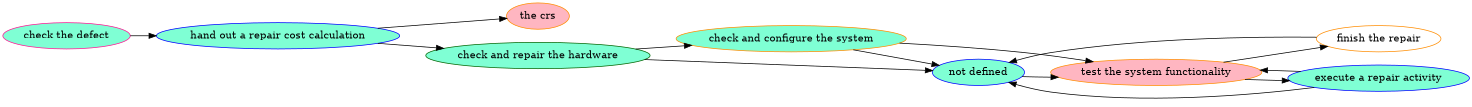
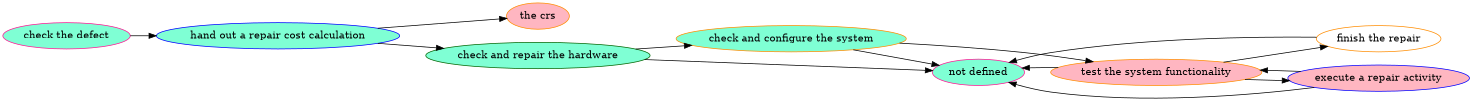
  strict digraph {
    rankdir=LR
    node [color=darkorange fillcolor=aquamarine style=filled]
    edge [attrs="{'type': 'flow', 'label': 'flow'}"]
    "check the defect" [attrs="{'type': 'Activity', 'label': 'check the defect'}" color=deeppink]
    "hand out a repair cost calculation" [attrs="{'type': 'Activity', 'label': 'hand out a repair cost calculation'}" color=blue]
    "the crs" [attrs="{'type': 'Actor', 'label': 'the crs'}" fillcolor=lightpink]
    "check and repair the hardware" [attrs="{'type': 'Activity', 'label': 'check and repair the hardware'}" color=darkgreen]
    n5 [attrs="{'type': 'Activity', 'label': 'check and configure the software'}" label="check and configure the system"]
-   "not defined" [attrs="{'type': 'Actor', 'label': 'not defined'}" color=blue]
+   "not defined" [attrs="{'type': 'Actor', 'label': 'not defined'}" color=deeppink]
    "test the system functionality" [attrs="{'type': 'Activity', 'label': 'test the system functionality'}" fillcolor=lightpink]
-   "execute a repair activity" [attrs="{'type': 'Activity', 'label': 'execute a repair activity'}" color=blue]
+   "execute a repair activity" [attrs="{'type': 'Activity', 'label': 'execute a repair activity'}" color=blue fillcolor=lightpink]
    "finish the repair" [attrs="{'type': 'Activity', 'label': 'finish the repair'}" fillcolor=white]
    "check the defect" -> "hand out a repair cost calculation"
    "hand out a repair cost calculation" -> "the crs" [attrs="{'type': 'actor performer', 'label': 'actor performer'}"]
    "hand out a repair cost calculation" -> "check and repair the hardware"
    "check and repair the hardware" -> n5
    "check and repair the hardware" -> "not defined" [attrs="{'type': 'actor performer', 'label': 'actor performer'}"]
    n5 -> "not defined" [attrs="{'type': 'actor performer', 'label': 'actor performer'}"]
    n5 -> "test the system functionality"
-   "not defined" -> "test the system functionality" [attrs="{'type': 'actor performer', 'label': 'actor performer'}"]
+   "test the system functionality" -> "not defined" [attrs="{'type': 'actor performer', 'label': 'actor performer'}"]
    "test the system functionality" -> "execute a repair activity"
    "test the system functionality" -> "finish the repair"
    "execute a repair activity" -> "not defined" [attrs="{'type': 'actor performer', 'label': 'actor performer'}"]
    "execute a repair activity" -> "test the system functionality"
    "finish the repair" -> "not defined" [attrs="{'type': 'actor performer', 'label': 'actor performer'}"]
  }
